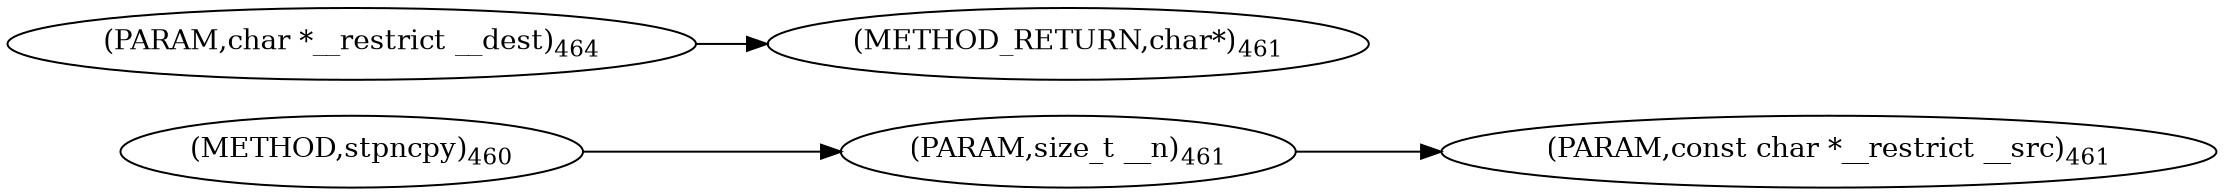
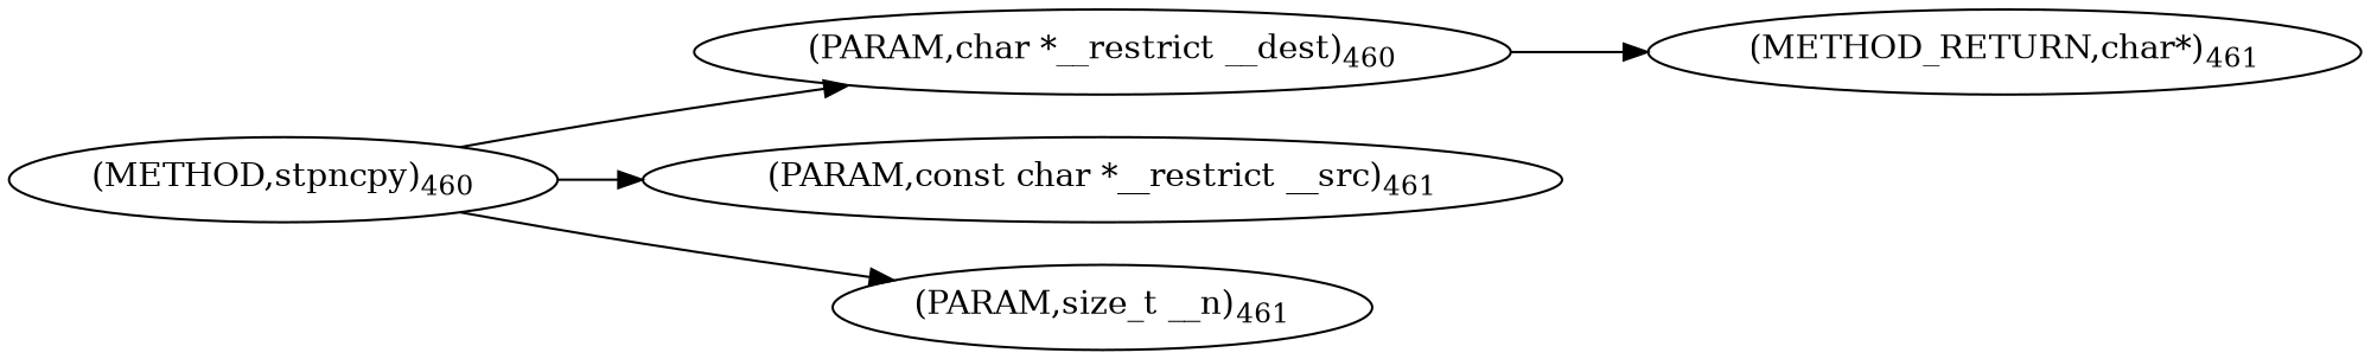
  digraph {
    rankdir=LR
    n1 [label=<(METHOD,stpncpy)<SUB>460</SUB>>]
-   n2 [label=<(PARAM,char *__restrict __dest)<SUB>464</SUB>>]
+   n2 [label=<(PARAM,char *__restrict __dest)<SUB>460</SUB>>]
    n3 [label=<(PARAM,const char *__restrict __src)<SUB>461</SUB>>]
    n4 [label=<(PARAM,size_t __n)<SUB>461</SUB>>]
    n5 [label=<(METHOD_RETURN,char*)<SUB>461</SUB>>]
-   n4 -> n3
+   n1 -> n2
+   n1 -> n3
    n1 -> n4
    n2 -> n5
  }
